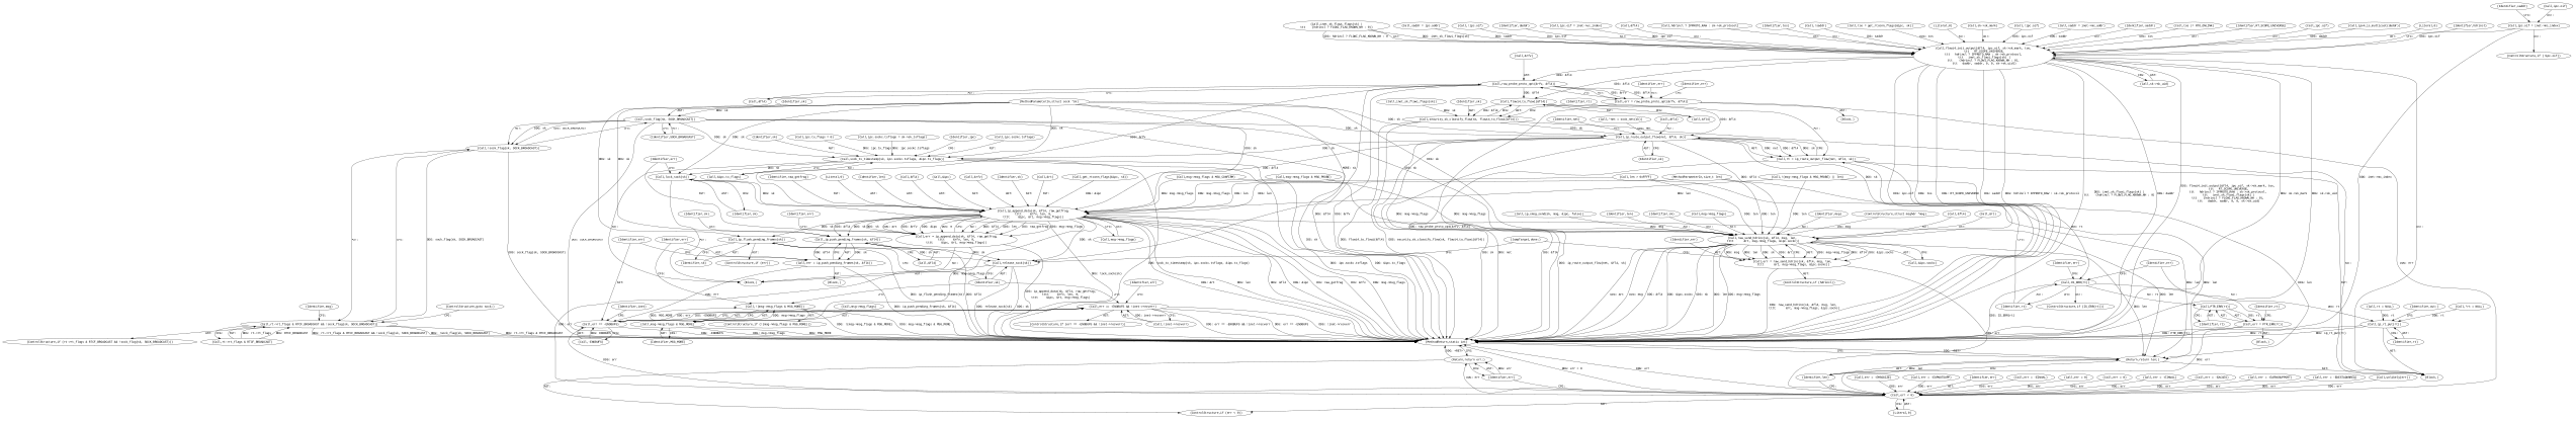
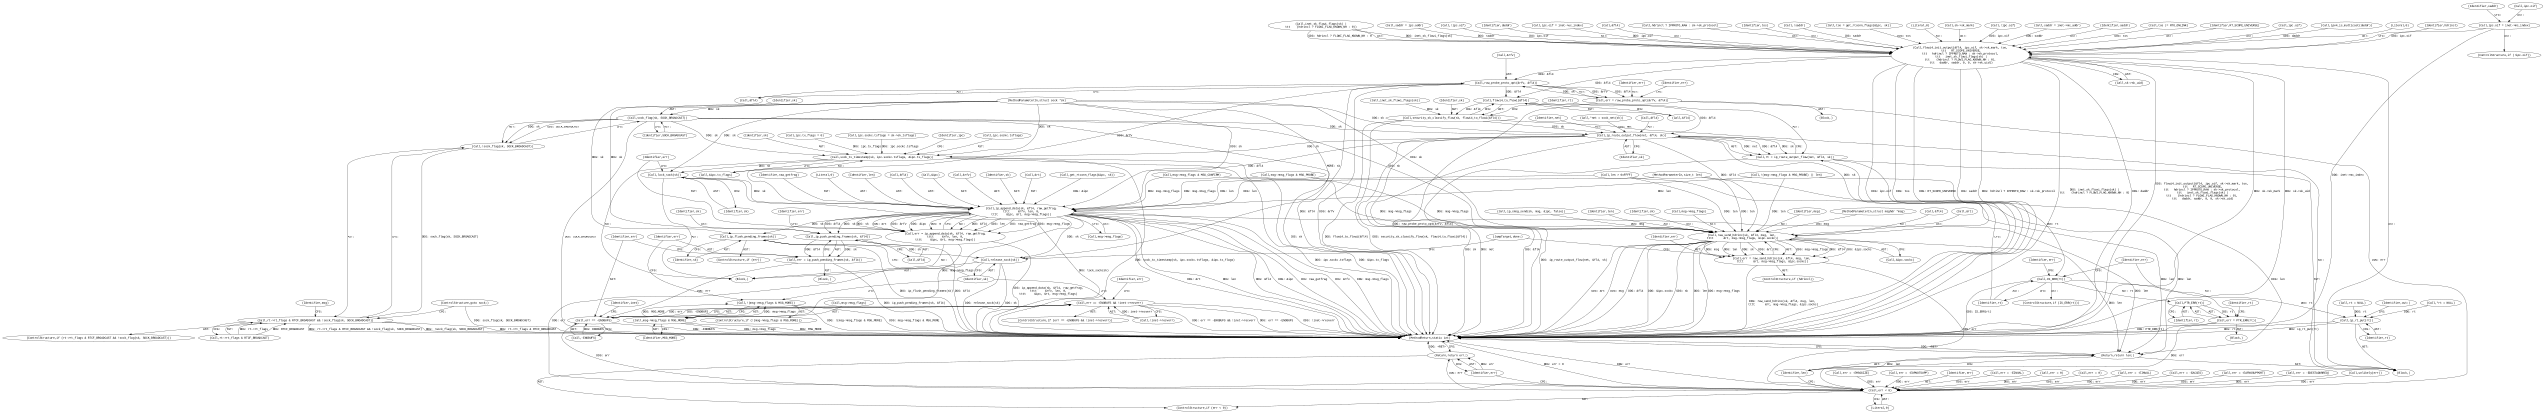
  digraph {
    fontname="Liberation Mono"
    node [fontname="Liberation Mono"]
    edge [fontname="Liberation Mono"]
    n1 [label="(Call,ipc.oif = inet->mc_index)"]
    n2 [label="(Call,flowi4_init_output(&fl4, ipc.oif, sk->sk_mark, tos,\n \t\t\t   RT_SCOPE_UNIVERSE,\n\t\t\t   hdrincl ? IPPROTO_RAW : sk->sk_protocol,\n \t\t\t   inet_sk_flowi_flags(sk) |\n\t\t\t    (hdrincl ? FLOWI_FLAG_KNOWN_NH : 0),\n \t\t\t   daddr, saddr, 0, 0, sk->sk_uid))"]
    n3 [label="(MethodReturn,static int)"]
    n4 [label="(ControlStructure,if (!ipc.oif))"]
    n5 [label="(Call,raw_probe_proto_opt(&rfv, &fl4))"]
    n6 [label="(Call,flowi4_to_flowi(&fl4))"]
    n7 [label="(Block,)"]
    n8 [label="(Call,sk->sk_uid)"]
    n9 [label="(Return,return err;)"]
    n10 [label="(Return,return len;)"]
    n11 [label="(Call,err = raw_probe_proto_opt(&rfv, &fl4))"]
    n12 [label="(Call,ip_append_data(sk, &fl4, raw_getfrag,\n\t\t\t\t     &rfv, len, 0,\n\t\t\t\t     &ipc, &rt, msg->msg_flags))"]
    n13 [label="(Call,&fl4)"]
    n14 [label="(Call,security_sk_classify_flow(sk, flowi4_to_flowi(&fl4)))"]
    n15 [label="(Call,ip_route_output_flow(net, &fl4, sk))"]
    n16 [label="(Call,&fl4)"]
    n17 [label="(Call,err < 0)"]
    n18 [label="(Block,)"]
    n19 [label="(Call,err = ip_append_data(sk, &fl4, raw_getfrag,\n\t\t\t\t     &rfv, len, 0,\n\t\t\t\t     &ipc, &rt, msg->msg_flags))"]
    n20 [label="(Call,ip_flush_pending_frames(sk))"]
    n21 [label="(Call,release_sock(sk))"]
    n22 [label="(Call,msg->msg_flags & MSG_MORE)"]
    n23 [label="(Call,ip_push_pending_frames(sk, &fl4))"]
    n24 [label="(Call,msg->msg_flags)"]
    n25 [label="(ControlStructure,if (err < 0))"]
    n26 [label="(Literal,0)"]
    n27 [label="(Identifier,err)"]
    n28 [label="(Call,rt = ip_route_output_flow(net, &fl4, sk))"]
    n29 [label="(Call,raw_send_hdrinc(sk, &fl4, msg, len,\n \t\t\t\t      &rt, msg->msg_flags, &ipc.sockc))"]
    n30 [label="(Call,sock_tx_timestamp(sk, ipc.sockc.tsflags, &ipc.tx_flags))"]
    n31 [label="(Identifier,sk)"]
    n32 [label="(Call,IS_ERR(rt))"]
    n33 [label="(Call,sock_flag(sk, SOCK_BROADCAST))"]
    n34 [label="(Call,!sock_flag(sk, SOCK_BROADCAST))"]
    n35 [label="(Identifier,SOCK_BROADCAST)"]
    n36 [label="(Call,err = raw_send_hdrinc(sk, &fl4, msg, len,\n \t\t\t\t      &rt, msg->msg_flags, &ipc.sockc))"]
    n37 [label="(Call,&ipc.sockc)"]
    n38 [label="(Call,lock_sock(sk))"]
    n39 [label="(Call,&ipc.tx_flags)"]
    n40 [label="(Block,)"]
    n41 [label="(Call,PTR_ERR(rt))"]
    n42 [label="(Call,ip_rt_put(rt))"]
    n43 [label="(Identifier,rt)"]
    n44 [label="(ControlStructure,if (IS_ERR(rt)))"]
    n45 [label="(Call,err = PTR_ERR(rt))"]
    n46 [label="(Identifier,rt)"]
    n47 [label="(Identifier,rt)"]
    n48 [label="(Block,)"]
    n49 [label="(Call,rt->rt_flags & RTCF_BROADCAST && !sock_flag(sk, SOCK_BROADCAST))"]
    n50 [label="(ControlStructure,if (rt->rt_flags & RTCF_BROADCAST && !sock_flag(sk, SOCK_BROADCAST)))"]
    n51 [label="(Call,rt->rt_flags & RTCF_BROADCAST)"]
    n52 [label="(ControlStructure,if (hdrincl))"]
    n53 [label="(Identifier,len)"]
    n54 [label="(Identifier,sk)"]
    n55 [label="(Identifier,sk)"]
    n56 [label="(ControlStructure,if (err))"]
    n57 [label="(Identifier,sk)"]
    n58 [label="(Call,!(msg->msg_flags & MSG_MORE))"]
    n59 [label="(Identifier,MSG_MORE)"]
    n60 [label="(Call,err = ip_push_pending_frames(sk, &fl4))"]
    n61 [label="(Call,&fl4)"]
    n62 [label="(Call,err == -ENOBUFS && !inet->recverr)"]
    n63 [label="(ControlStructure,if (!(msg->msg_flags & MSG_MORE)))"]
    n64 [label="(Call,err == -ENOBUFS)"]
    n65 [label="(Block,)"]
    n66 [label="(Call,-ENOBUFS)"]
    n67 [label="(ControlStructure,if (err == -ENOBUFS && !inet->recverr))"]
    n68 [label="(Call,!inet->recverr)"]
    n69 [label="(MethodParameterIn,struct sock *sk)"]
-   n70 [label="(ControlStructure,struct msghdr *msg)"]
+   n70 [label="(MethodParameterIn,struct msghdr *msg)"]
    n71 [label="(Call,ipv4_is_multicast(daddr))"]
    n72 [label="(Identifier,err)"]
    n73 [label="(Literal,0)"]
    n74 [label="(Call,msg->msg_flags & MSG_CONFIRM)"]
    n75 [label="(Identifier,len)"]
    n76 [label="(Call,&fl4)"]
    n77 [label="(Identifier,net)"]
    n78 [label="(Call,&rfv)"]
    n79 [label="(Call,msg->msg_flags & MSG_PROBE)"]
    n80 [label="(Identifier,hdrincl)"]
    n81 [label="(Call,err = -EMSGSIZE)"]
    n82 [label="(Identifier,err)"]
    n83 [label="(Call,err = -EOPNOTSUPP)"]
    n84 [label="(Identifier,saddr)"]
    n85 [label="(Identifier,err)"]
    n86 [label="(Identifier,err)"]
    n87 [label="(Call,inet_sk_flowi_flags(sk))"]
    n88 [label="(Identifier,rt)"]
    n89 [label="(Call,inet_sk_flowi_flags(sk) |\n\t\t\t    (hdrincl ? FLOWI_FLAG_KNOWN_NH : 0))"]
    n90 [label="(Call,saddr = ipc.addr)"]
    n91 [label="(Call,!ipc.oif)"]
    n92 [label="(Identifier,daddr)"]
    n93 [label="(Identifier,sk)"]
    n94 [label="(Identifier,err)"]
    n95 [label="(Identifier,err)"]
    n96 [label="(Identifier,rt)"]
    n97 [label="(Call,err = -EINVAL)"]
    n98 [label="(Call,len > 0xFFFF)"]
    n99 [label="(Call,&ipc)"]
    n100 [label="(Call,*net = sock_net(sk))"]
    n101 [label="(ControlStructure,goto sock;)"]
    n102 [label="(Identifier,err)"]
    n103 [label="(Identifier,ipc)"]
    n104 [label="(Identifier,sk)"]
    n105 [label="(Call,&fl4)"]
    n106 [label="(Call,&rt)"]
    n107 [label="(Identifier,err)"]
    n108 [label="(Call,err = 0)"]
    n109 [label="(Identifier,msg)"]
    n110 [label="(Call,ip_cmsg_send(sk, msg, &ipc, false))"]
    n111 [label="(Call,err = 0)"]
    n112 [label="(Call,&rfv)"]
    n113 [label="(Call,err = -EINVAL)"]
    n114 [label="(Identifier,sk)"]
    n115 [label="(Call,ipc.oif = inet->uc_index)"]
    n116 [label="(Call,&fl4)"]
    n117 [label="(Call,hdrincl ? IPPROTO_RAW : sk->sk_protocol)"]
    n118 [label="(Identifier,tos)"]
    n119 [label="(Call,!saddr)"]
    n120 [label="(Call,tos = get_rtconn_flags(&ipc, sk))"]
    n121 [label="(Identifier,sk)"]
    n122 [label="(Literal,0)"]
    n123 [label="(Call,sk->sk_mark)"]
    n124 [label="(MethodParameterIn,size_t len)"]
    n125 [label="(Identifier,inet)"]
    n126 [label="(Call,&rt)"]
    n127 [label="(Call,!ipc.oif)"]
    n128 [label="(Call,get_rtconn_flags(&ipc, sk))"]
    n129 [label="(Call,err = -EACCES)"]
    n130 [label="(Identifier,msg)"]
    n131 [label="(Call,saddr = inet->mc_addr)"]
    n132 [label="(Identifier,err)"]
    n133 [label="(Call,err = -EAFNOSUPPORT)"]
    n134 [label="(Call,!(msg->msg_flags & MSG_PROBE) || len)"]
    n135 [label="(Call,&fl4)"]
    n136 [label="(Identifier,saddr)"]
    n137 [label="(Call,tos |= RTO_ONLINK)"]
    n138 [label="(Identifier,len)"]
    n139 [label="(JumpTarget,done:)"]
    n140 [label="(Call,ipc.sockc.tsflags)"]
    n141 [label="(Call,ipc.oif)"]
    n142 [label="(Identifier,sk)"]
    n143 [label="(Identifier,RT_SCOPE_UNIVERSE)"]
    n144 [label="(Identifier,out:)"]
    n145 [label="(Call,err = -EDESTADDRREQ)"]
    n146 [label="(Call,ipc.oif)"]
    n147 [label="(Call,*rt = NULL)"]
    n148 [label="(Call,rt = NULL)"]
    n149 [label="(Call,msg->msg_flags)"]
    n150 [label="(Identifier,sk)"]
    n151 [label="(Call,unlikely(err))"]
    n152 [label="(Identifier,raw_getfrag)"]
    n153 [label="(Literal,0)"]
    n154 [label="(Identifier,err)"]
    n155 [label="(Call,msg->msg_flags)"]
    n156 [label="(Call,ipc.tx_flags = 0)"]
    n157 [label="(Call,ipc.sockc.tsflags = sk->sk_tsflags)"]
    n158 [label="(Identifier,err)"]
    n1 -> n2 [label="DDG: ipc.oif"]
    n1 -> n3 [label="DDG: inet->mc_index"]
    n1 -> n4 [label="AST: "]
    n2 -> n3 [label="DDG: daddr"]
    n2 -> n3 [label="DDG: flowi4_init_output(&fl4, ipc.oif, sk->sk_mark, tos,\n \t\t\t   RT_SCOPE_UNIVERSE,\n\t\t\t   hdrincl ? IPPROTO_RAW : sk->sk_protocol,\n \t\t\t   inet_sk_flowi_flags(sk) |\n\t\t\t    (hdrincl ? FLOWI_FLAG_KNOWN_NH : 0),\n \t\t\t   daddr, saddr, 0, 0, sk->sk_uid)"]
    n2 -> n3 [label="DDG: sk->sk_mark"]
    n2 -> n3 [label="DDG: sk->sk_uid"]
    n2 -> n3 [label="DDG: ipc.oif"]
    n2 -> n3 [label="DDG: tos"]
    n2 -> n3 [label="DDG: RT_SCOPE_UNIVERSE"]
    n2 -> n3 [label="DDG: saddr"]
    n2 -> n3 [label="DDG: hdrincl ? IPPROTO_RAW : sk->sk_protocol"]
    n2 -> n3 [label="DDG: inet_sk_flowi_flags(sk) |\n\t\t\t    (hdrincl ? FLOWI_FLAG_KNOWN_NH : 0)"]
    n2 -> n5 [label="DDG: &fl4"]
    n2 -> n6 [label="DDG: &fl4"]
    n2 -> n7 [label="AST: "]
    n2 -> n8 [label="CFG: "]
    n3 -> n9 [label="CFG: "]
    n3 -> n10 [label="CFG: "]
    n5 -> n3 [label="DDG: &fl4"]
    n5 -> n3 [label="DDG: &rfv"]
    n5 -> n6 [label="DDG: &fl4"]
    n5 -> n11 [label="AST: "]
    n5 -> n11 [label="DDG: &rfv"]
    n5 -> n11 [label="DDG: &fl4"]
    n5 -> n12 [label="DDG: &rfv"]
    n5 -> n13 [label="CFG: "]
    n6 -> n14 [label="AST: "]
    n6 -> n14 [label="DDG: &fl4"]
    n6 -> n15 [label="DDG: &fl4"]
    n6 -> n16 [label="CFG: "]
    n8 -> n2 [label="AST: "]
    n9 -> n3 [label="DDG: <RET>"]
    n9 -> n25 [label="AST: "]
    n9 -> n27 [label="CFG: "]
    n10 -> n3 [label="DDG: <RET>"]
    n10 -> n7 [label="AST: "]
    n10 -> n53 [label="CFG: "]
    n11 -> n3 [label="DDG: raw_probe_proto_opt(&rfv, &fl4)"]
-   n11 -> n5 [label="CFG: "]
+   n11 -> n5 [label="DDG: sk"]
    n11 -> n17 [label="DDG: err"]
    n11 -> n18 [label="AST: "]
    n12 -> n3 [label="DDG: &rt"]
    n12 -> n3 [label="DDG: len"]
    n12 -> n3 [label="DDG: &fl4"]
    n12 -> n3 [label="DDG: &ipc"]
    n12 -> n3 [label="DDG: raw_getfrag"]
    n12 -> n3 [label="DDG: &rfv"]
    n12 -> n3 [label="DDG: msg->msg_flags"]
    n12 -> n10 [label="DDG: len"]
    n12 -> n19 [label="AST: "]
    n12 -> n19 [label="DDG: &fl4"]
    n12 -> n19 [label="DDG: len"]
    n12 -> n19 [label="DDG: raw_getfrag"]
    n12 -> n19 [label="DDG: msg->msg_flags"]
    n12 -> n19 [label="DDG: sk"]
    n12 -> n19 [label="DDG: &rt"]
    n12 -> n19 [label="DDG: &rfv"]
    n12 -> n19 [label="DDG: &ipc"]
    n12 -> n19 [label="DDG: 0"]
    n12 -> n20 [label="DDG: sk"]
    n12 -> n21 [label="DDG: sk"]
    n12 -> n22 [label="DDG: msg->msg_flags"]
    n12 -> n23 [label="DDG: sk"]
    n12 -> n23 [label="DDG: &fl4"]
    n12 -> n24 [label="CFG: "]
    n13 -> n5 [label="AST: "]
    n14 -> n3 [label="DDG: flowi4_to_flowi(&fl4)"]
    n14 -> n3 [label="DDG: security_sk_classify_flow(sk, flowi4_to_flowi(&fl4))"]
    n14 -> n6 [label="CFG: "]
    n14 -> n7 [label="AST: "]
    n14 -> n15 [label="DDG: sk"]
    n15 -> n3 [label="DDG: sk"]
    n15 -> n3 [label="DDG: net"]
    n15 -> n3 [label="DDG: &fl4"]
    n15 -> n12 [label="DDG: &fl4"]
    n15 -> n28 [label="AST: "]
    n15 -> n28 [label="DDG: net"]
    n15 -> n28 [label="DDG: &fl4"]
    n15 -> n28 [label="DDG: sk"]
    n15 -> n29 [label="DDG: sk"]
    n15 -> n29 [label="DDG: &fl4"]
    n15 -> n30 [label="DDG: sk"]
    n15 -> n31 [label="CFG: "]
    n16 -> n6 [label="AST: "]
    n17 -> n3 [label="DDG: err < 0"]
    n17 -> n3 [label="DDG: err"]
    n17 -> n9 [label="DDG: err"]
    n17 -> n25 [label="AST: "]
    n17 -> n26 [label="CFG: "]
    n19 -> n3 [label="DDG: ip_append_data(sk, &fl4, raw_getfrag,\n\t\t\t\t     &rfv, len, 0,\n\t\t\t\t     &ipc, &rt, msg->msg_flags)"]
    n19 -> n12 [label="CFG: "]
    n19 -> n17 [label="DDG: err"]
    n19 -> n40 [label="AST: "]
    n20 -> n3 [label="DDG: ip_flush_pending_frames(sk)"]
    n20 -> n21 [label="DDG: sk"]
    n20 -> n55 [label="CFG: "]
    n20 -> n56 [label="AST: "]
    n21 -> n3 [label="DDG: sk"]
    n21 -> n3 [label="DDG: release_sock(sk)"]
    n21 -> n40 [label="AST: "]
    n21 -> n57 [label="CFG: "]
    n22 -> n3 [label="DDG: MSG_MORE"]
    n22 -> n3 [label="DDG: msg->msg_flags"]
    n22 -> n58 [label="AST: "]
    n22 -> n58 [label="DDG: msg->msg_flags"]
    n22 -> n58 [label="DDG: MSG_MORE"]
    n22 -> n59 [label="CFG: "]
    n23 -> n3 [label="DDG: &fl4"]
-   n23 -> n21 [label="DDG: sk"]
    n23 -> n60 [label="AST: "]
    n23 -> n60 [label="DDG: sk"]
    n23 -> n60 [label="DDG: &fl4"]
    n23 -> n61 [label="CFG: "]
    n24 -> n12 [label="AST: "]
    n26 -> n17 [label="AST: "]
    n27 -> n9 [label="AST: "]
    n27 -> n9 [label="DDG: err"]
    n27 -> n17 [label="CFG: "]
    n28 -> n3 [label="DDG: ip_route_output_flow(net, &fl4, sk)"]
    n28 -> n7 [label="AST: "]
    n28 -> n15 [label="CFG: "]
    n28 -> n32 [label="DDG: rt"]
    n29 -> n3 [label="DDG: &rt"]
    n29 -> n3 [label="DDG: msg"]
    n29 -> n3 [label="DDG: &fl4"]
    n29 -> n3 [label="DDG: &ipc.sockc"]
    n29 -> n3 [label="DDG: sk"]
    n29 -> n3 [label="DDG: len"]
    n29 -> n3 [label="DDG: msg->msg_flags"]
    n29 -> n10 [label="DDG: len"]
    n29 -> n36 [label="AST: "]
    n29 -> n36 [label="DDG: msg->msg_flags"]
    n29 -> n36 [label="DDG: &fl4"]
    n29 -> n36 [label="DDG: &ipc.sockc"]
    n29 -> n36 [label="DDG: msg"]
    n29 -> n36 [label="DDG: len"]
    n29 -> n36 [label="DDG: sk"]
    n29 -> n36 [label="DDG: &rt"]
    n29 -> n37 [label="CFG: "]
    n30 -> n3 [label="DDG: ipc.sockc.tsflags"]
    n30 -> n3 [label="DDG: &ipc.tx_flags"]
    n30 -> n3 [label="DDG: sock_tx_timestamp(sk, ipc.sockc.tsflags, &ipc.tx_flags)"]
    n30 -> n38 [label="DDG: sk"]
    n30 -> n39 [label="CFG: "]
    n30 -> n40 [label="AST: "]
    n31 -> n15 [label="AST: "]
    n32 -> n3 [label="DDG: IS_ERR(rt)"]
    n32 -> n41 [label="AST: rt"]
    n32 -> n42 [label="DDG: rt"]
    n32 -> n43 [label="CFG: "]
    n32 -> n44 [label="AST: "]
    n33 -> n3 [label="DDG: SOCK_BROADCAST"]
    n33 -> n3 [label="DDG: sk"]
    n33 -> n15 [label="DDG: sk"]
    n33 -> n29 [label="DDG: sk"]
    n33 -> n30 [label="DDG: sk"]
    n33 -> n34 [label="AST: "]
    n33 -> n34 [label="DDG: sk"]
    n33 -> n34 [label="DDG: SOCK_BROADCAST"]
    n33 -> n35 [label="CFG: "]
-   n34 -> n3 [label="DDG: sock_flag(sk, SOCK_BROADCAST)"]
+   n101 -> n3 [label="DDG: sock_flag(sk, SOCK_BROADCAST)"]
    n34 -> n33 [label="CFG: "]
    n34 -> n49 [label="AST: "]
    n34 -> n49 [label="DDG: sock_flag(sk, SOCK_BROADCAST)"]
    n35 -> n33 [label="AST: "]
    n36 -> n3 [label="DDG: raw_send_hdrinc(sk, &fl4, msg, len,\n \t\t\t\t      &rt, msg->msg_flags, &ipc.sockc)"]
    n36 -> n17 [label="DDG: err"]
    n36 -> n29 [label="CFG: "]
    n36 -> n52 [label="AST: "]
    n37 -> n29 [label="AST: "]
    n38 -> n3 [label="DDG: lock_sock(sk)"]
    n38 -> n12 [label="DDG: sk"]
    n38 -> n40 [label="AST: "]
    n38 -> n54 [label="CFG: "]
    n39 -> n30 [label="AST: "]
    n41 -> n45 [label="AST: "]
    n41 -> n45 [label="DDG: rt"]
    n41 -> n46 [label="CFG: "]
    n42 -> n3 [label="DDG: rt"]
    n42 -> n3 [label="DDG: ip_rt_put(rt)"]
    n42 -> n7 [label="AST: "]
    n42 -> n47 [label="CFG: "]
    n43 -> n28 [label="CFG: "]
    n43 -> n32 [label="AST: "]
    n45 -> n3 [label="DDG: PTR_ERR(rt)"]
    n45 -> n17 [label="DDG: err"]
    n45 -> n41 [label="AST: "]
    n45 -> n48 [label="AST: "]
    n46 -> n41 [label="AST: "]
    n47 -> n42 [label="AST: "]
    n49 -> n3 [label="DDG: rt->rt_flags & RTCF_BROADCAST"]
    n49 -> n3 [label="DDG: rt->rt_flags & RTCF_BROADCAST && !sock_flag(sk, SOCK_BROADCAST)"]
    n49 -> n3 [label="DDG: !sock_flag(sk, SOCK_BROADCAST)"]
    n49 -> n34 [label="CFG: "]
    n49 -> n50 [label="AST: "]
    n49 -> n51 [label="CFG: "]
    n51 -> n49 [label="AST: "]
    n51 -> n49 [label="DDG: rt->rt_flags"]
    n51 -> n49 [label="DDG: RTCF_BROADCAST"]
    n53 -> n10 [label="AST: "]
    n53 -> n10 [label="DDG: len"]
    n53 -> n17 [label="CFG: "]
    n54 -> n38 [label="AST: "]
    n55 -> n20 [label="AST: "]
    n57 -> n20 [label="CFG: "]
    n57 -> n21 [label="AST: "]
    n57 -> n58 [label="CFG: "]
    n57 -> n62 [label="CFG: "]
    n58 -> n3 [label="DDG: !(msg->msg_flags & MSG_MORE)"]
    n58 -> n3 [label="DDG: msg->msg_flags & MSG_MORE"]
    n58 -> n22 [label="CFG: "]
    n58 -> n63 [label="AST: "]
    n59 -> n22 [label="AST: "]
    n60 -> n3 [label="DDG: ip_push_pending_frames(sk, &fl4)"]
    n60 -> n23 [label="CFG: "]
    n60 -> n64 [label="DDG: err"]
    n60 -> n65 [label="AST: "]
    n61 -> n23 [label="AST: "]
    n62 -> n3 [label="DDG: !inet->recverr"]
    n62 -> n3 [label="DDG: err == -ENOBUFS && !inet->recverr"]
    n62 -> n3 [label="DDG: err == -ENOBUFS"]
    n62 -> n64 [label="CFG: "]
    n62 -> n67 [label="AST: "]
    n62 -> n68 [label="CFG: "]
    n64 -> n3 [label="DDG: -ENOBUFS"]
    n64 -> n17 [label="DDG: err"]
    n64 -> n62 [label="AST: "]
    n64 -> n62 [label="DDG: err"]
    n64 -> n62 [label="DDG: -ENOBUFS"]
    n64 -> n66 [label="CFG: "]
    n66 -> n64 [label="AST: "]
    n66 -> n64 [label="DDG: ENOBUFS"]
    n68 -> n62 [label="AST: "]
    n68 -> n62 [label="DDG: inet->recverr"]
    n69 -> n12 [label="DDG: sk"]
    n69 -> n15 [label="DDG: sk"]
    n69 -> n20 [label="DDG: sk"]
    n69 -> n21 [label="MORE: sk"]
    n69 -> n23 [label="DDG: sk"]
    n69 -> n29 [label="DDG: sk"]
    n69 -> n30 [label="DDG: sk"]
    n69 -> n33 [label="DDG: sk"]
    n69 -> n38 [label="DDG: sk"]
    n70 -> n29 [label="DDG: msg"]
    n71 -> n2 [label="DDG: daddr"]
    n72 -> n32 [label="CFG: "]
    n72 -> n45 [label="AST: "]
    n73 -> n2 [label="AST: "]
    n74 -> n12 [label="DDG: msg->msg_flags"]
    n74 -> n29 [label="DDG: msg->msg_flags"]
    n75 -> n12 [label="AST: "]
    n76 -> n12 [label="AST: "]
    n77 -> n15 [label="AST: "]
    n78 -> n5 [label="AST: "]
    n79 -> n12 [label="DDG: msg->msg_flags"]
    n79 -> n29 [label="DDG: msg->msg_flags"]
    n80 -> n2 [label="CFG: "]
    n81 -> n17 [label="DDG: err"]
    n82 -> n32 [label="CFG: "]
    n83 -> n17 [label="DDG: err"]
    n84 -> n1 [label="CFG: "]
    n85 -> n19 [label="CFG: "]
    n86 -> n17 [label="AST: "]
    n87 -> n14 [label="DDG: sk"]
    n88 -> n45 [label="CFG: "]
    n89 -> n2 [label="AST: "]
    n89 -> n2 [label="DDG: inet_sk_flowi_flags(sk)"]
    n89 -> n2 [label="DDG: hdrincl ? FLOWI_FLAG_KNOWN_NH : 0"]
    n90 -> n2 [label="DDG: saddr"]
    n91 -> n2 [label="DDG: ipc.oif"]
    n92 -> n2 [label="AST: "]
    n93 -> n23 [label="AST: "]
    n94 -> n62 [label="CFG: "]
    n95 -> n19 [label="AST: "]
    n95 -> n38 [label="CFG: "]
    n96 -> n14 [label="CFG: "]
    n96 -> n28 [label="AST: "]
    n97 -> n17 [label="DDG: err"]
    n98 -> n10 [label="DDG: len"]
    n98 -> n12 [label="DDG: len"]
    n98 -> n29 [label="DDG: len"]
    n99 -> n12 [label="AST: "]
    n100 -> n15 [label="DDG: net"]
    n101 -> n49 [label="CFG: "]
    n102 -> n11 [label="AST: "]
    n103 -> n30 [label="CFG: "]
    n104 -> n14 [label="AST: "]
    n105 -> n29 [label="AST: "]
    n106 -> n29 [label="AST: "]
    n107 -> n58 [label="CFG: "]
    n107 -> n60 [label="AST: "]
    n108 -> n17 [label="DDG: err"]
    n109 -> n49 [label="CFG: "]
    n110 -> n29 [label="DDG: msg"]
    n111 -> n17 [label="DDG: err"]
    n112 -> n12 [label="AST: "]
    n113 -> n17 [label="DDG: err"]
    n114 -> n12 [label="AST: "]
    n115 -> n2 [label="DDG: ipc.oif"]
    n116 -> n2 [label="AST: "]
    n117 -> n2 [label="AST: "]
    n118 -> n2 [label="AST: "]
    n119 -> n2 [label="DDG: saddr"]
    n120 -> n2 [label="DDG: tos"]
    n121 -> n33 [label="AST: "]
    n122 -> n2 [label="AST: "]
    n123 -> n2 [label="AST: "]
    n124 -> n10 [label="DDG: len"]
    n124 -> n12 [label="DDG: len"]
    n124 -> n29 [label="DDG: len"]
    n125 -> n64 [label="CFG: "]
    n126 -> n12 [label="AST: "]
    n127 -> n2 [label="DDG: ipc.oif"]
    n128 -> n12 [label="DDG: &ipc"]
    n129 -> n17 [label="DDG: err"]
    n130 -> n29 [label="AST: "]
    n131 -> n2 [label="DDG: saddr"]
    n132 -> n60 [label="CFG: "]
    n132 -> n64 [label="AST: "]
    n133 -> n17 [label="DDG: err"]
    n134 -> n10 [label="DDG: len"]
    n134 -> n12 [label="DDG: len"]
    n134 -> n29 [label="DDG: len"]
    n135 -> n15 [label="AST: "]
    n136 -> n2 [label="AST: "]
    n137 -> n2 [label="DDG: tos"]
    n138 -> n29 [label="AST: "]
    n139 -> n21 [label="CFG: "]
    n139 -> n36 [label="CFG: "]
    n140 -> n30 [label="AST: "]
    n141 -> n1 [label="AST: "]
    n142 -> n29 [label="AST: "]
    n143 -> n2 [label="AST: "]
    n144 -> n42 [label="CFG: "]
    n145 -> n17 [label="DDG: err"]
    n146 -> n2 [label="AST: "]
    n147 -> n42 [label="DDG: rt"]
    n148 -> n42 [label="DDG: rt"]
    n149 -> n29 [label="AST: "]
    n150 -> n30 [label="AST: "]
    n151 -> n17 [label="DDG: err"]
    n152 -> n12 [label="AST: "]
    n153 -> n12 [label="AST: "]
    n154 -> n36 [label="AST: "]
    n155 -> n22 [label="AST: "]
    n156 -> n30 [label="DDG: ipc.tx_flags"]
    n157 -> n30 [label="DDG: ipc.sockc.tsflags"]
    n158 -> n11 [label="CFG: "]
  }
